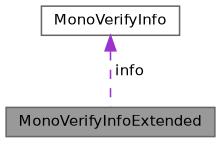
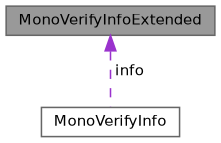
  digraph {
    node [color=gray40 fontname=Helvetica fontsize=10 shape=box style=filled]
    n1 [fillcolor=grey60 fontcolor=black height=0.2 label=MonoVerifyInfoExtended width=0.4]
    n2 [fillcolor=white height=0.2 label=MonoVerifyInfo width=0.4]
-   n2 -> n1 [color=darkorchid3 dir=back fontname=Helvetica fontsize=10 label=" info" labelfontname=Helvetica labelfontsize=10 style=dashed]
+   n1 -> n2 [color=darkorchid3 dir=back fontname=Helvetica fontsize=10 label=" info" labelfontname=Helvetica labelfontsize=10 style=dashed]
  }
